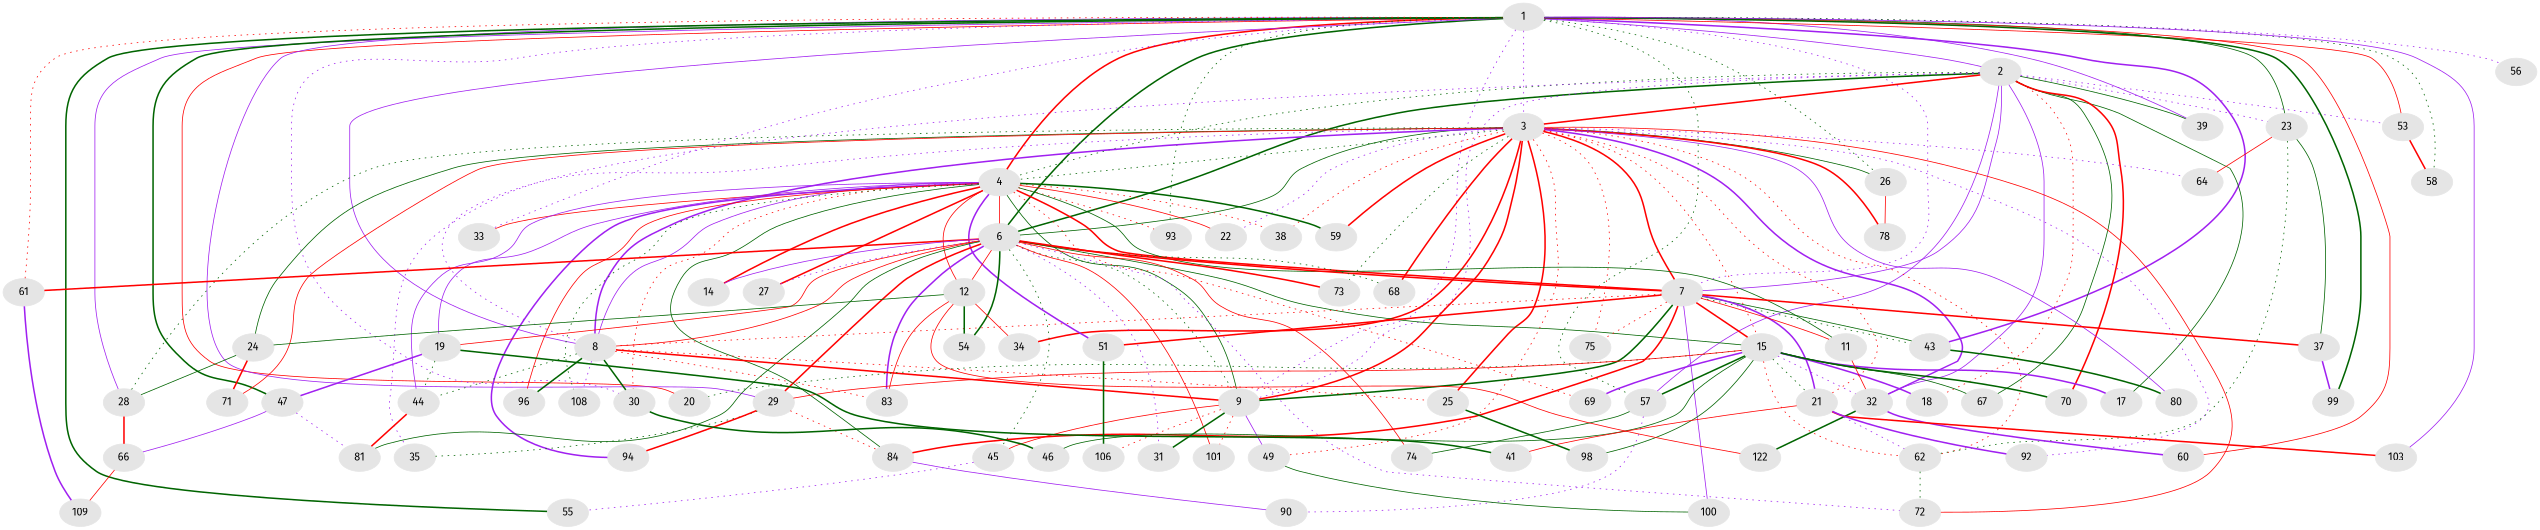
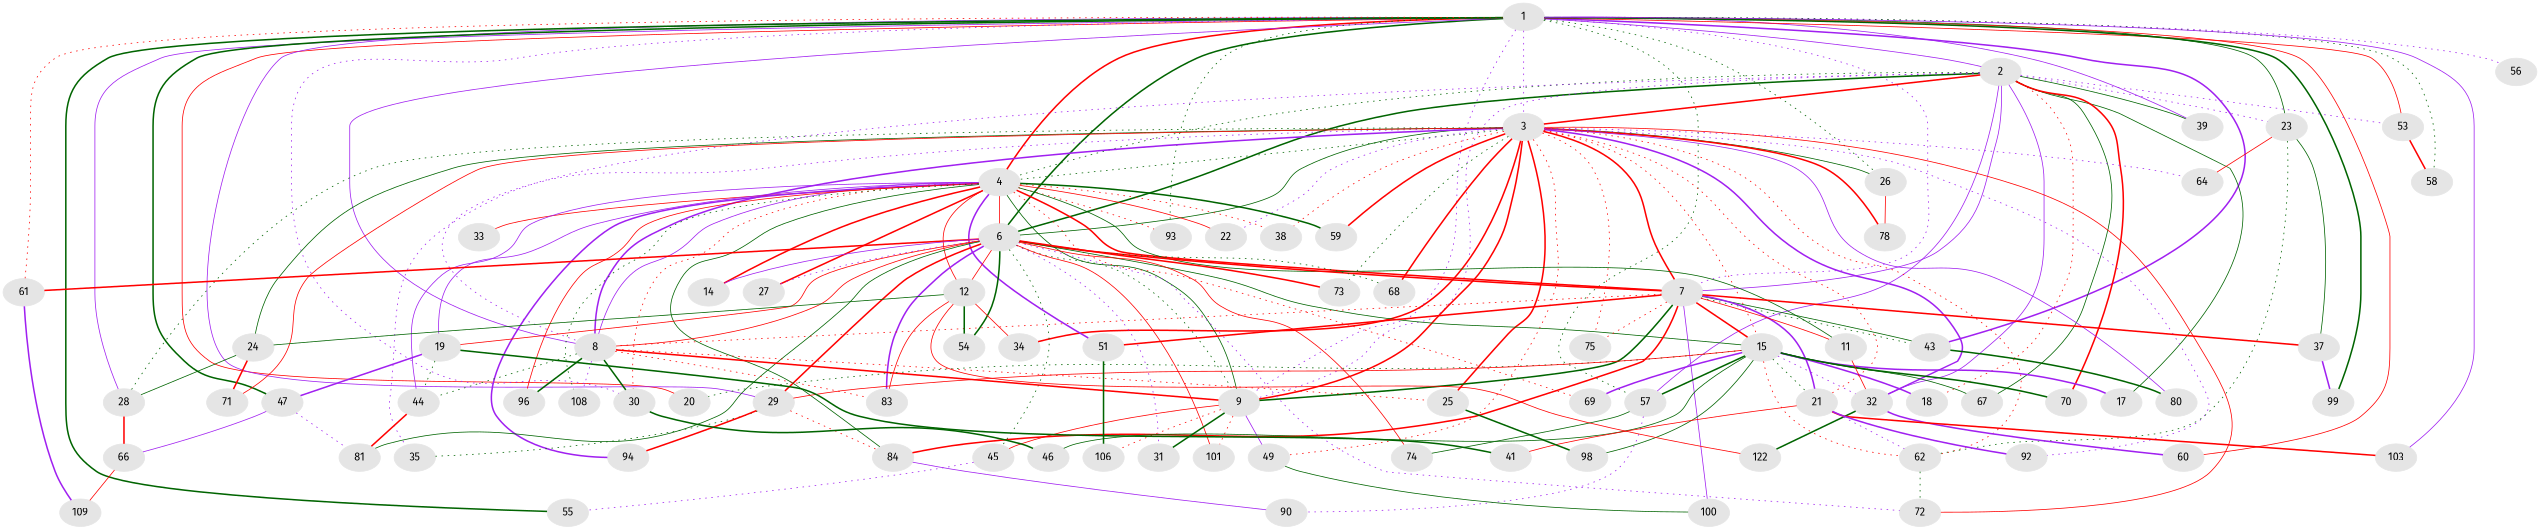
  graph {
    fontname="Fira Sans"
    node [color=gray90 fontname="Fira Sans" style=filled]
    edge [color=red fontname="Fira Sans" style=solid]
    1 [super="+5"]
    2 [super="+48"]
    3 [super="+10"]
    4 [super="+63"]
    6 [super="+89"]
    7 [super="+65"]
    8 [super="+86"]
    9 [super="+13"]
    20
    23 [super="+82"]
    26 [super="+87"]
    28
    29 [super="+40"]
    30 [super="+36"]
    33
    39
    43 [super="+97"]
    47
    53
    55
    56
    57 [super="+107"]
    58
    60
    61
    93
    99
    103
    17
    18
    32 [super="+52"]
    67
    70
    15 [super="+16"]
    21 [super="+91"]
    22
    24 [super="+77"]
    25 [super="+42"]
    34
    35 [super="+85"]
    38
    49
    59
    62 [super="+76"]
    64
    68
    71
    72 [super="+105"]
    73
    75
    78
    80
    92
    11
    12 [super="+50"]
    14
    19
    27
    44 [super="+79"]
    51
    69
    84 [super="+95"]
    94
    96
    108
    31
    45
    54
    74
    81 [super="+104"]
    83 [super="+88"]
    101
    37
    100
    106
    66
    46
    90
    109
    n80 [label=122]
    98
    41
    1 -- 2 [color=purple weight=2]
    1 -- 3 [color=purple style=dotted weight=4]
    1 -- 4 [style=bold weight=2]
    1 -- 6 [color=darkgreen style=bold weight=2]
    1 -- 7 [color=purple style=dotted weight=2]
    1 -- 8 [color=purple weight=2]
    1 -- 9 [color=purple style=dotted weight=2]
    1 -- 20
    1 -- 23 [color=darkgreen]
    1 -- 26 [color=darkgreen style=dotted weight=2]
    1 -- 28 [color=purple]
    1 -- 29 [color=purple]
    1 -- 30 [color=purple style=dotted]
-   1 -- 33 [color=purple style=dotted]
    1 -- 39 [color=purple]
    1 -- 43 [color=purple style=bold]
    1 -- 47 [color=darkgreen style=bold]
    1 -- 53
    1 -- 55 [color=darkgreen style=bold]
    1 -- 56 [color=purple style=dotted weight=2]
    1 -- 57 [color=darkgreen style=dotted]
    1 -- 58 [color=darkgreen style=dotted]
    1 -- 60
    1 -- 61 [style=dotted]
    1 -- 93 [color=darkgreen style=dotted]
    1 -- 99 [color=darkgreen style=bold]
    1 -- 103 [color=purple]
    2 -- 3 [style=bold weight=2]
    2 -- 4 [color=darkgreen style=dotted]
    2 -- 6 [color=darkgreen style=bold]
    2 -- 7 [color=purple weight=2]
    2 -- 8 [color=purple style=dotted weight=2]
    2 -- 9 [color=purple style=dotted]
    2 -- 23 [color=purple style=dotted]
    2 -- 39 [color=darkgreen]
    2 -- 53 [color=purple style=dotted]
    2 -- 57 [color=purple]
    2 -- 17 [color=darkgreen]
    2 -- 18 [style=dotted]
    2 -- 32 [color=purple]
    2 -- 67 [color=darkgreen]
    2 -- 70 [style=bold]
    3 -- 4 [color=darkgreen style=dotted weight=2]
    3 -- 6 [color=darkgreen weight=2]
    3 -- 7 [style=bold weight=2]
    3 -- 8 [color=purple style=bold weight=2]
    3 -- 9 [style=bold weight=2]
    3 -- 26 [color=darkgreen]
    3 -- 28 [color=darkgreen style=dotted]
    3 -- 32 [color=purple style=bold]
    3 -- 15 [style=dotted]
    3 -- 21 [style=dotted]
    3 -- 22 [color=purple style=dotted]
    3 -- 24 [color=darkgreen]
    3 -- 25 [style=bold]
    3 -- 34 [style=bold]
    3 -- 35 [color=purple style=dotted weight=2]
    3 -- 38 [style=dotted]
    3 -- 49 [style=dotted]
    3 -- 59 [style=bold]
    3 -- 62 [style=dotted]
    3 -- 64 [color=purple style=dotted]
    3 -- 68 [style=bold]
    3 -- 71
    3 -- 72
    3 -- 73 [color=darkgreen style=dotted]
    3 -- 75 [style=dotted]
    3 -- 78 [style=bold]
    3 -- 80 [color=purple]
    3 -- 92 [color=purple style=dotted]
    4 -- 6 [weight=2]
    4 -- 7 [style=bold]
    4 -- 8 [color=purple]
    4 -- 9 [color=darkgreen weight=2]
    4 -- 30 [style=dotted]
    4 -- 33
    4 -- 93 [style=dotted]
    4 -- 22
    4 -- 38 [style=dotted]
    4 -- 59 [color=darkgreen style=bold]
    4 -- 11 [color=darkgreen]
    4 -- 12
    4 -- 14 [style=bold]
    4 -- 19 [color=purple]
    4 -- 27 [style=bold]
    4 -- 44 [color=purple]
    4 -- 51 [color=purple style=bold]
    4 -- 69 [style=dotted]
    4 -- 84 [color=darkgreen]
    4 -- 94 [color=purple style=bold]
    4 -- 96
    4 -- 108 [color=darkgreen style=dotted]
    6 -- 7 [style=bold]
    6 -- 8
    6 -- 9 [color=darkgreen style=dotted]
    6 -- 29 [style=bold]
    6 -- 61 [style=bold]
    6 -- 15 [color=darkgreen]
    6 -- 68 [color=darkgreen style=dotted]
    6 -- 72 [color=purple style=dotted]
    6 -- 73 [style=bold]
    6 -- 12
    6 -- 14 [color=purple]
    6 -- 19
    6 -- 27 [color=purple style=dotted]
    6 -- 31 [color=purple style=dotted]
    6 -- 45 [color=darkgreen style=dotted]
    6 -- 54 [color=darkgreen style=bold]
    6 -- 74
    6 -- 81 [color=darkgreen]
    6 -- 83 [color=purple style=bold]
    6 -- 101
    7 -- 8 [style=dotted]
    7 -- 9 [color=darkgreen style=bold]
    7 -- 43 [color=darkgreen style=dotted]
    7 -- 43 [color=darkgreen]
    7 -- 15 [style=bold]
    7 -- 21 [color=purple style=bold]
    7 -- 75 [style=dotted]
    7 -- 11
    7 -- 51 [style=bold]
    7 -- 84 [style=bold]
    7 -- 37 [style=bold]
    7 -- 100 [color=purple]
    8 -- 9 [style=bold]
    8 -- 30 [color=darkgreen style=bold]
    8 -- 25 [style=dotted weight=2]
    8 -- 44 [color=darkgreen style=dotted]
    8 -- 96 [color=darkgreen style=bold]
    8 -- 108 [color=purple style=dotted]
    8 -- 83 [style=dotted]
    9 -- 49 [color=purple]
    9 -- 31 [color=darkgreen style=bold]
    9 -- 45
    9 -- 101 [style=dotted]
    9 -- 106 [style=dotted]
    23 -- 62 [color=darkgreen style=dotted]
    23 -- 64
    23 -- 37 [color=darkgreen]
    26 -- 78
    28 -- 66 [style=bold]
    29 -- 35 [color=darkgreen style=dotted]
    29 -- 84 [style=dotted]
    29 -- 94 [style=bold]
    30 -- 46 [color=darkgreen style=bold]
    43 -- 80 [color=darkgreen style=bold]
    47 -- 81 [color=purple style=dotted]
    47 -- 66 [color=purple]
    53 -- 58 [style=bold]
    57 -- 74 [color=darkgreen]
    57 -- 90 [color=purple style=dotted]
    61 -- 109 [color=purple style=bold]
    32 -- 60 [color=purple style=bold]
    32 -- n80 [color=darkgreen style=bold]
    15 -- 20 [color=darkgreen style=dotted]
    15 -- 29
    15 -- 57 [color=darkgreen style=bold]
    15 -- 17 [color=purple style=bold]
    15 -- 18 [color=purple style=bold]
    15 -- 32 [color=purple style=dotted]
    15 -- 67 [color=darkgreen]
    15 -- 70 [color=darkgreen style=bold]
    15 -- 21 [color=darkgreen style=dotted]
    15 -- 62 [style=dotted]
    15 -- 69 [color=purple style=bold]
    15 -- 46 [color=darkgreen]
    15 -- 98 [color=darkgreen]
    21 -- 103 [style=bold]
    21 -- 62 [color=purple style=dotted]
    21 -- 92 [color=purple style=bold]
    21 -- 41
    24 -- 28 [color=darkgreen]
    24 -- 71 [style=bold]
    25 -- 98 [color=darkgreen style=bold]
    49 -- 100 [color=darkgreen]
    62 -- 72 [color=darkgreen style=dotted]
    11 -- 32
    12 -- 24 [color=darkgreen]
    12 -- 34
    12 -- 54 [color=darkgreen style=bold]
    12 -- 83
    12 -- n80
    19 -- 47 [color=purple style=bold]
    19 -- 44 [color=darkgreen style=dotted]
    19 -- 41 [color=darkgreen style=bold]
    44 -- 81 [style=bold]
    51 -- 106 [color=darkgreen style=bold]
    84 -- 90 [color=purple]
    45 -- 55 [color=purple style=dotted]
    37 -- 99 [color=purple style=bold]
    66 -- 109
  }
